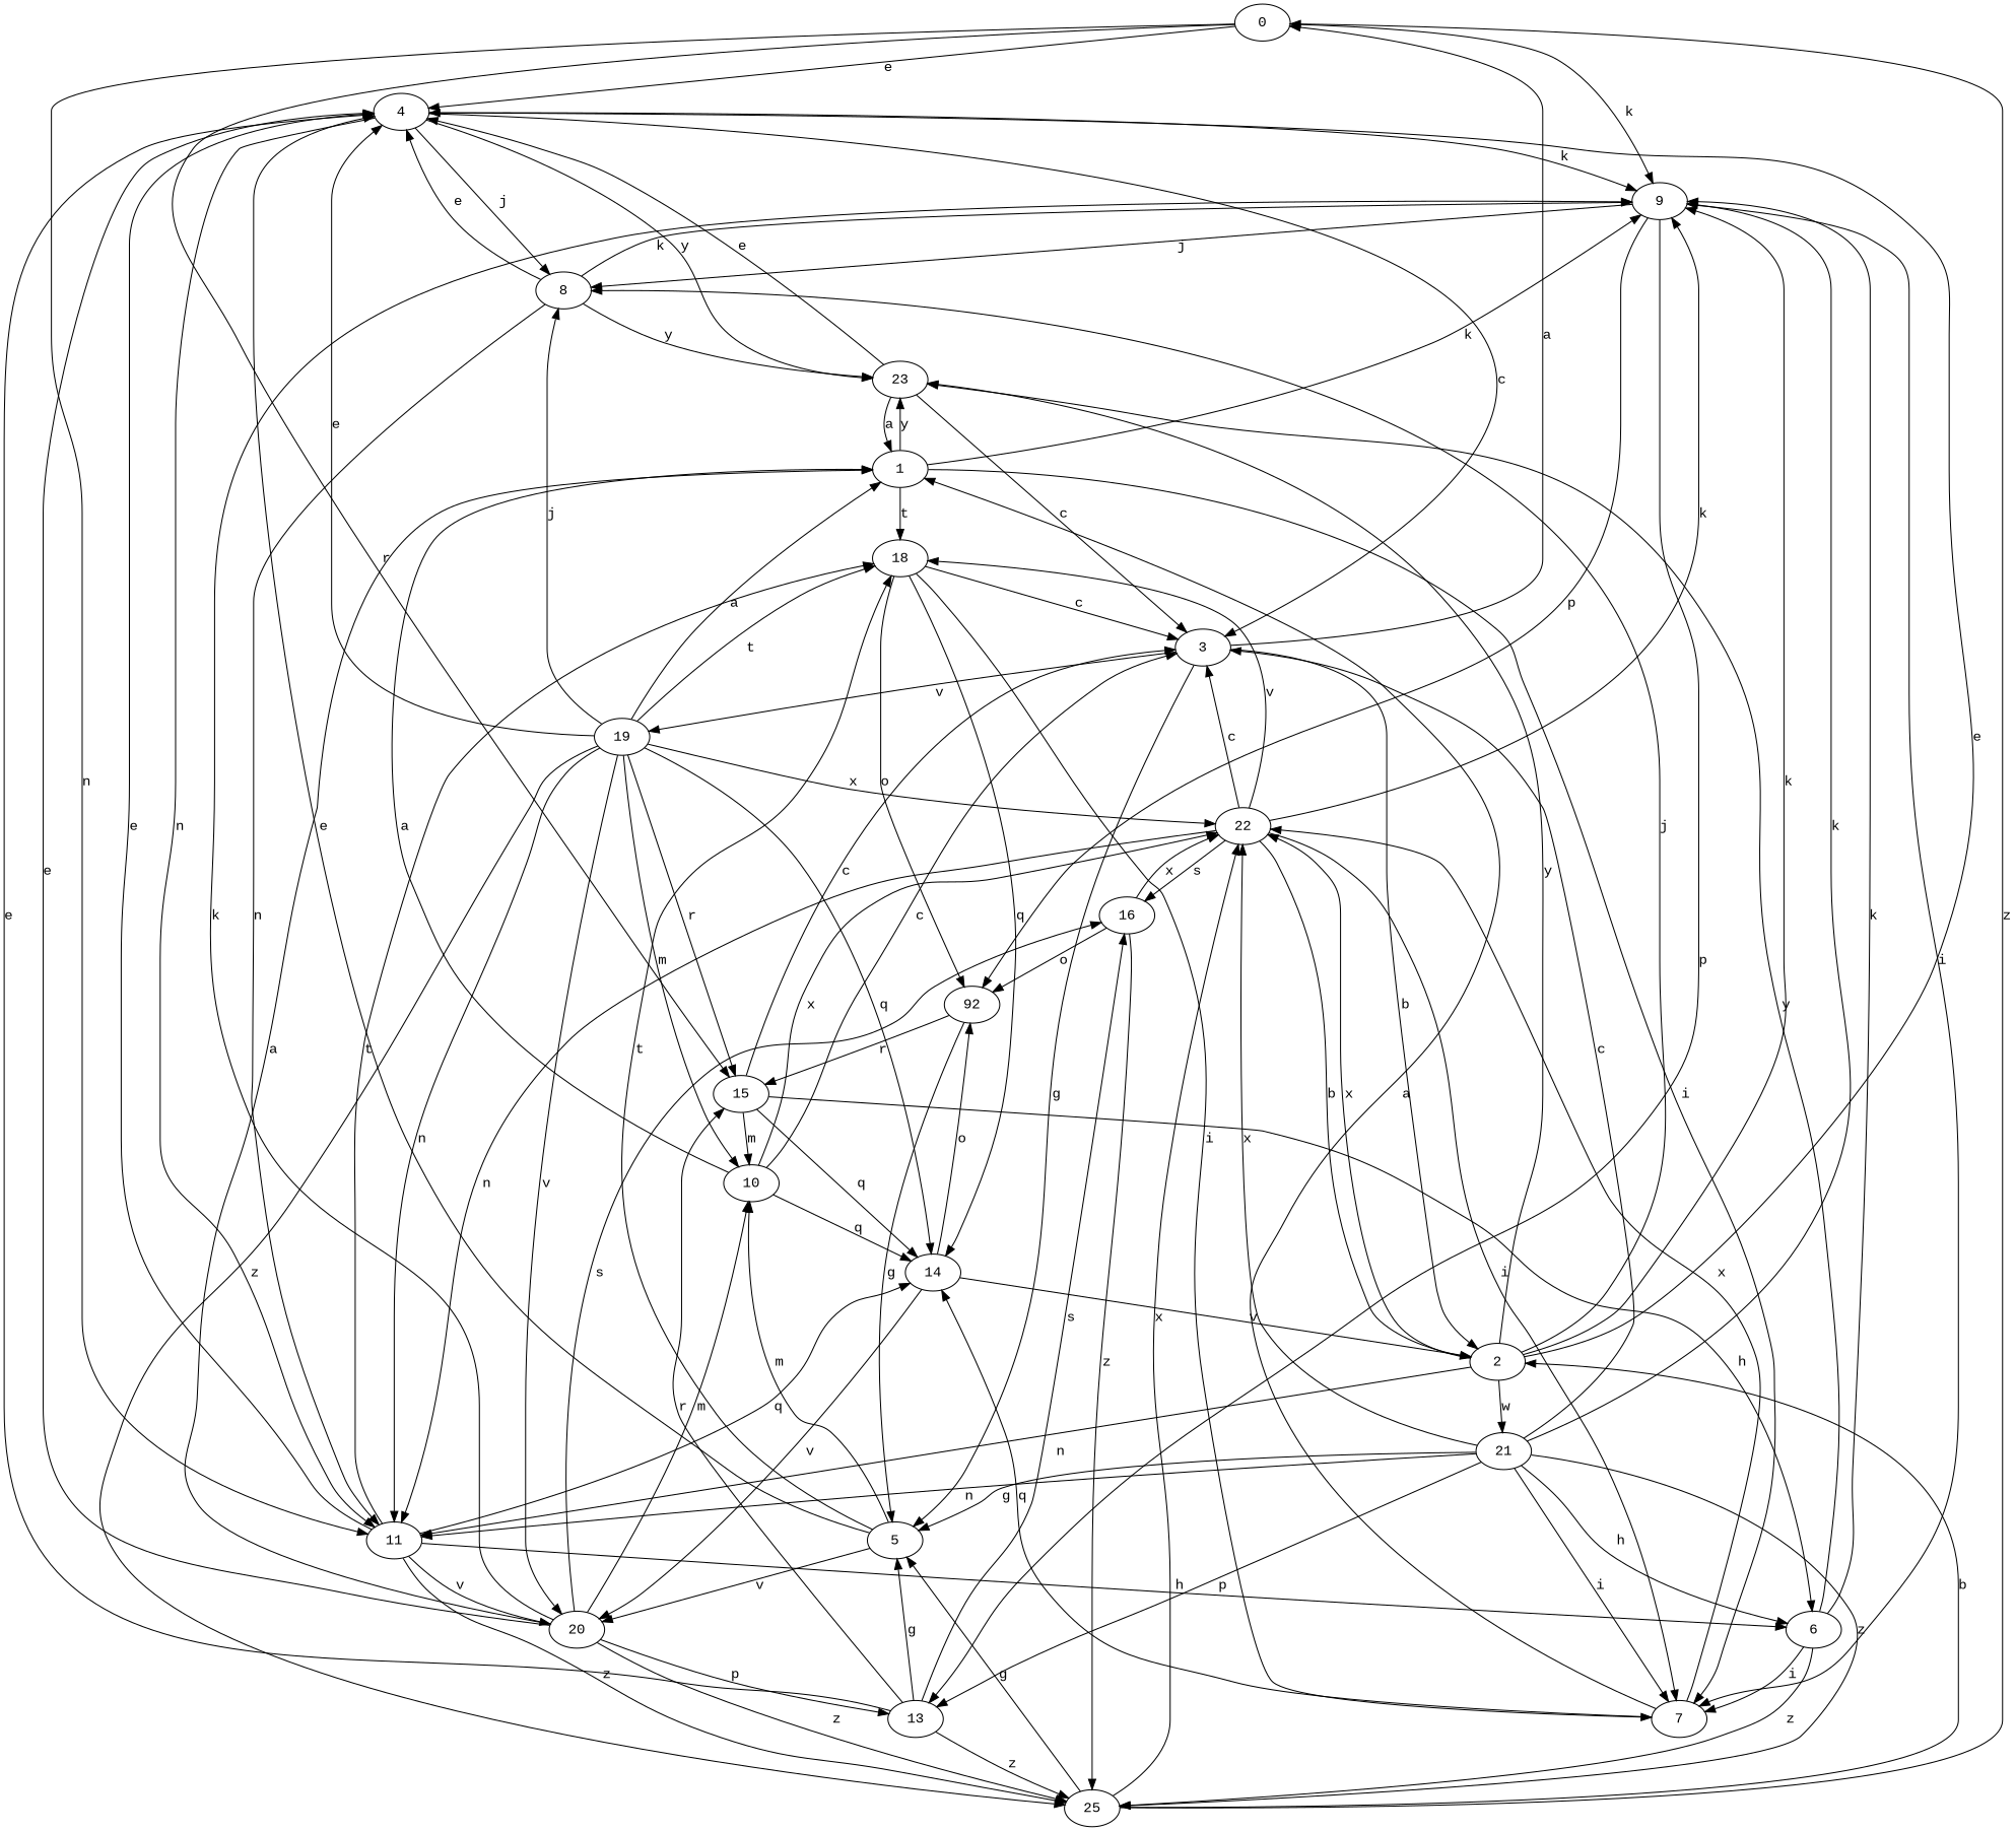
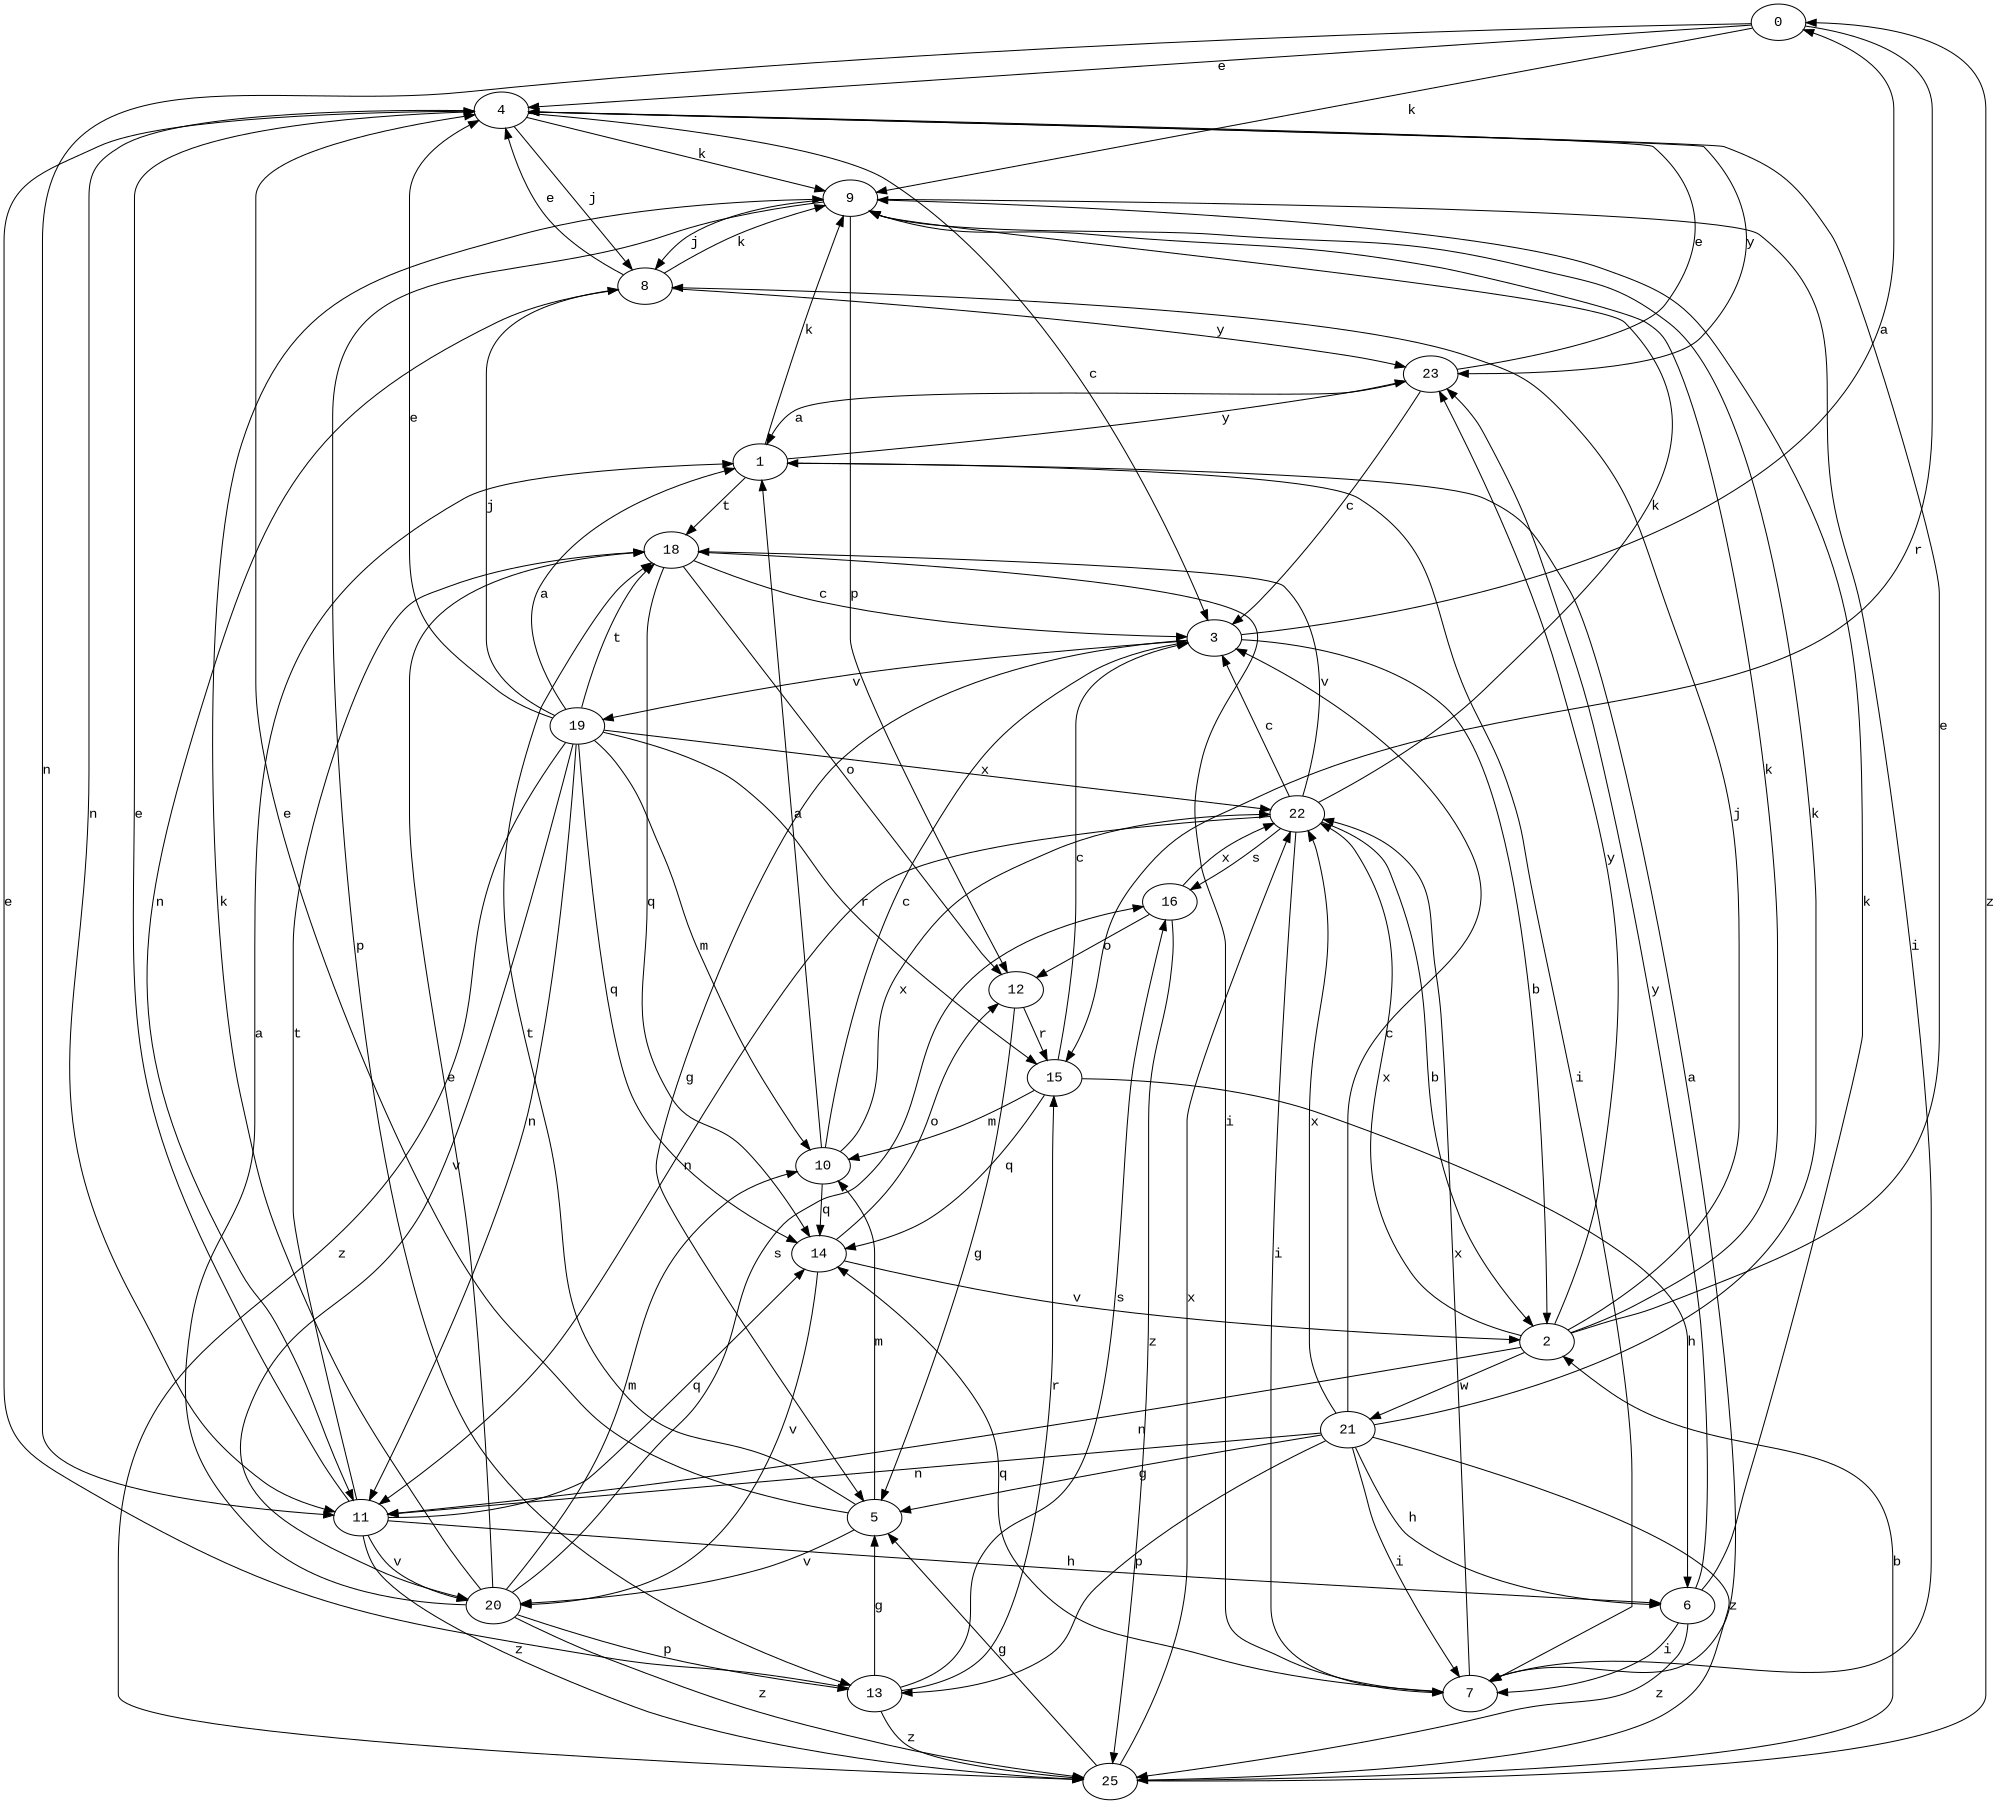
  strict digraph {
    fontname="Liberation Mono"
    node [fontname="Liberation Mono"]
    edge [fontname="Liberation Mono"]
    0
    4
    9
    11
    15
    23
    8
    3
    7
-   12 [label=92]
+   12
    13
    25
    18
    20
    6
    14
    10
    2
    22
    5
    1
    21
    16
    19
    0 -> 4 [label=e]
    0 -> 9 [label=k]
    0 -> 11 [label=n]
    0 -> 15 [label=r]
    4 -> 9 [label=k]
    4 -> 11 [label=n]
    4 -> 23 [label=y]
    4 -> 8 [label=j]
    4 -> 3 [label=c]
    9 -> 8 [label=j]
    9 -> 7 [label=i]
    9 -> 12 [label=p]
    9 -> 13 [label=p]
    11 -> 4 [label=e]
    11 -> 25 [label=z]
    11 -> 18 [label=t]
    11 -> 20 [label=v]
    11 -> 6 [label=h]
    11 -> 14 [label=q]
    15 -> 3 [label=c]
    15 -> 6 [label=h]
    15 -> 14 [label=q]
    15 -> 10 [label=m]
    23 -> 4 [label=e]
    23 -> 3 [label=c]
    23 -> 1 [label=a]
    8 -> 4 [label=e]
    8 -> 9 [label=k]
    8 -> 11 [label=n]
    8 -> 23 [label=y]
    3 -> 0 [label=a]
    3 -> 2 [label=b]
    3 -> 5 [label=g]
    3 -> 19 [label=v]
    7 -> 14 [label=q]
    7 -> 22 [label=x]
    7 -> 1 [label=a]
    12 -> 15 [label=r]
    12 -> 5 [label=g]
    13 -> 4 [label=e]
    13 -> 15 [label=r]
    13 -> 25 [label=z]
    13 -> 5 [label=g]
    13 -> 16 [label=s]
    25 -> 0 [label=z]
    25 -> 2 [label=b]
    25 -> 22 [label=x]
    25 -> 5 [label=g]
    18 -> 3 [label=c]
    18 -> 7 [label=i]
    18 -> 12 [label=o]
    18 -> 14 [label=q]
-   20 -> 4 [label=e]
+   20 -> 18 [label=e]
    20 -> 9 [label=k]
    20 -> 13 [label=p]
    20 -> 25 [label=z]
    20 -> 10 [label=m]
    20 -> 1 [label=a]
    20 -> 16 [label=s]
    6 -> 9 [label=k]
    6 -> 23 [label=y]
    6 -> 7 [label=i]
    6 -> 25 [label=z]
    14 -> 12 [label=o]
    14 -> 20 [label=v]
    14 -> 2 [label=v]
    10 -> 3 [label=c]
    10 -> 14 [label=q]
    10 -> 22 [label=x]
    10 -> 1 [label=a]
    2 -> 4 [label=e]
    2 -> 9 [label=k]
    2 -> 11 [label=n]
    2 -> 23 [label=y]
    2 -> 8 [label=j]
    2 -> 22 [label=x]
    2 -> 21 [label=w]
    22 -> 9 [label=k]
    22 -> 11 [label=n]
    22 -> 3 [label=c]
    22 -> 7 [label=i]
    22 -> 18 [label=v]
    22 -> 2 [label=b]
    22 -> 16 [label=s]
    5 -> 4 [label=e]
    5 -> 18 [label=t]
    5 -> 20 [label=v]
    5 -> 10 [label=m]
    1 -> 9 [label=k]
    1 -> 23 [label=y]
    1 -> 7 [label=i]
    1 -> 18 [label=t]
    21 -> 9 [label=k]
    21 -> 11 [label=n]
    21 -> 3 [label=c]
    21 -> 7 [label=i]
    21 -> 13 [label=p]
    21 -> 25 [label=z]
    21 -> 6 [label=h]
    21 -> 22 [label=x]
    21 -> 5 [label=g]
    16 -> 12 [label=o]
    16 -> 25 [label=z]
    16 -> 22 [label=x]
    19 -> 4 [label=e]
    19 -> 11 [label=n]
    19 -> 15 [label=r]
    19 -> 8 [label=j]
    19 -> 25 [label=z]
    19 -> 18 [label=t]
    19 -> 20 [label=v]
    19 -> 14 [label=q]
    19 -> 10 [label=m]
    19 -> 22 [label=x]
    19 -> 1 [label=a]
  }
